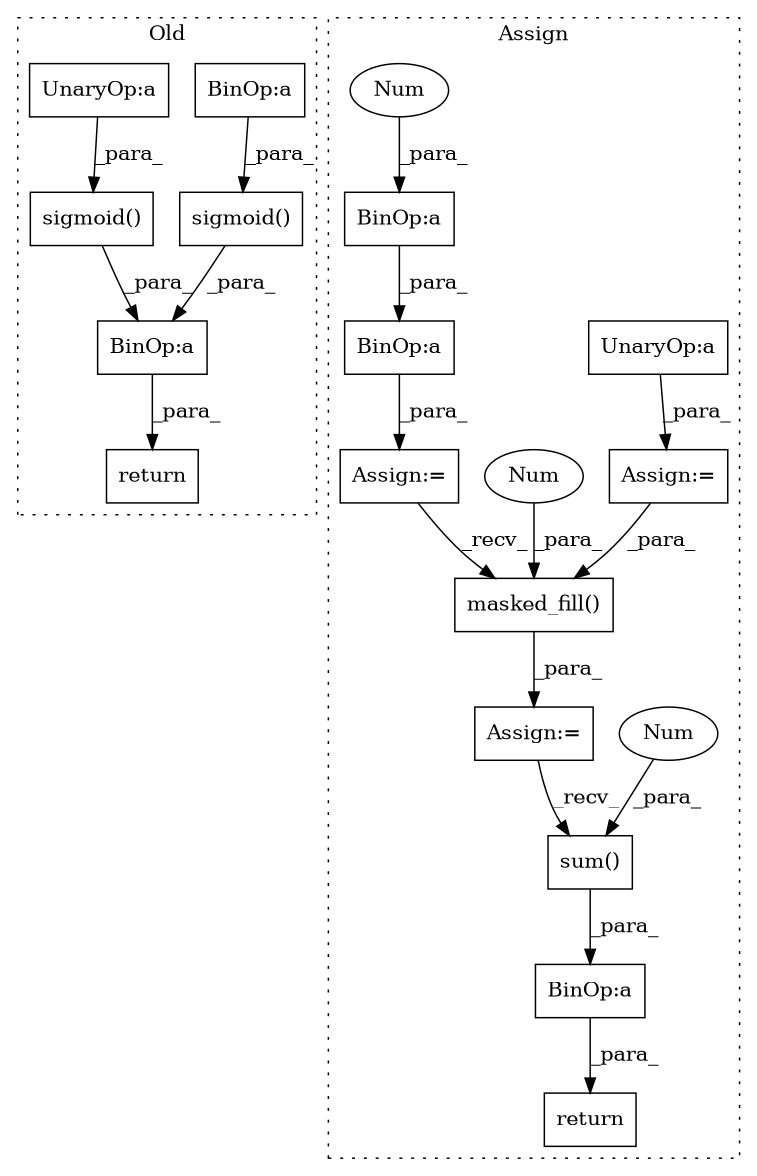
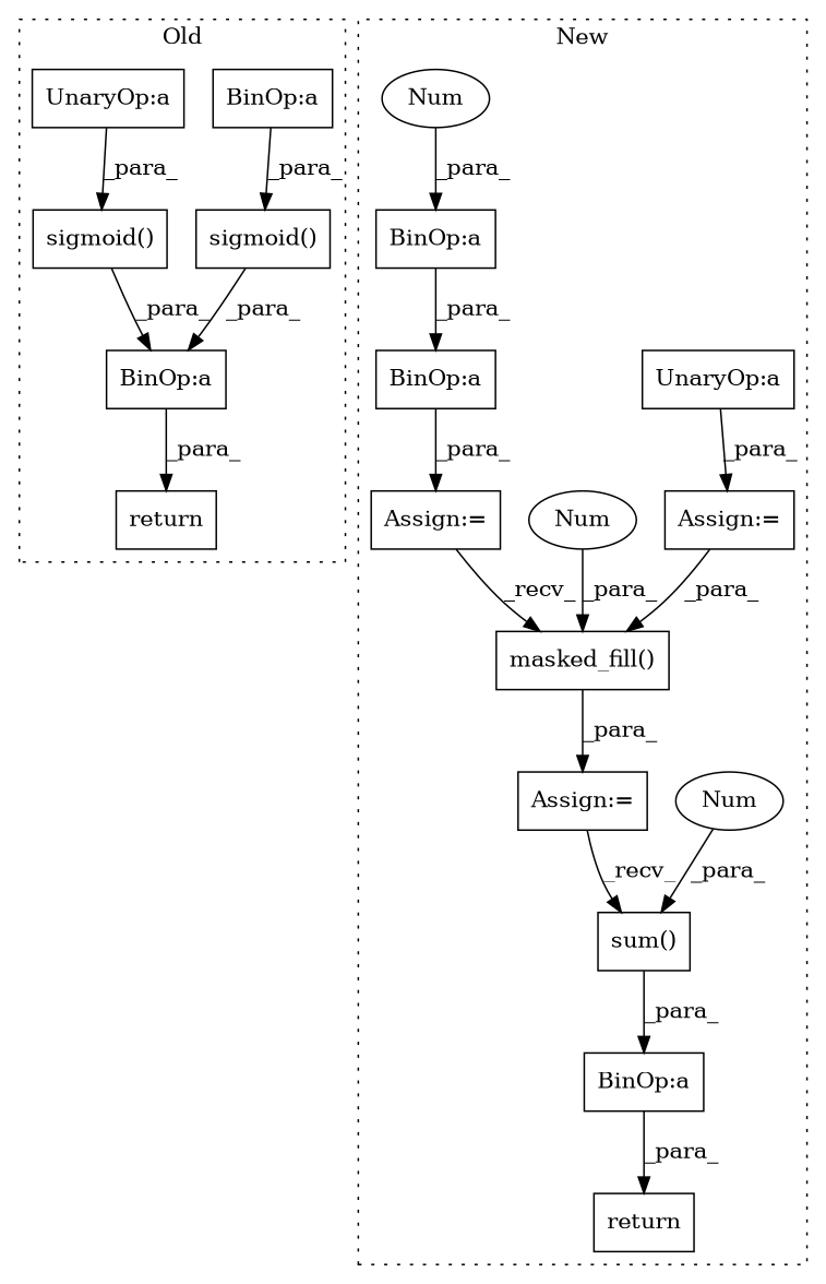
  digraph {
    node [a=82 l=3 shape=box]
    n1 [a=75 l="14,1" label="sigmoid()" s="3605,3629"]
    n2 [l=4 label="BinOp:a" s=3624]
    n3 [label="BinOp:a" s=3579]
    n4 [a=93 l=7 label=return s=3641]
    n5 [a=75 l="14,1" label="sigmoid()" s="3583,3601"]
    n6 [a=61 l=52 label="UnaryOp:a" s=3487]
    n7 [a=75 l="17,1" label="masked_fill()" s="5540,5573"]
    n8 [label="BinOp:a" s=5330]
    n9 [l=4 label="BinOp:a" s=5288]
    n10 [label="BinOp:a" s=5654]
    n11 [a=75 l="9,1" label="sum()" s="5643,5653"]
    n12 [a=61 l=14 label="UnaryOp:a" s=5104]
    n13 [a=76 l=1 label=Num s=5652 shape=ellipse]
    n14 [a=76 l=1 label=Num s=5572 shape=ellipse]
    n15 [a=68 label="Assign:=" s=5101]
    n16 [a=68 label="Assign:=" s=5537]
    n17 [a=68 label="Assign:=" s=5307]
    n18 [a=93 l=7 label=return s=5686]
    n19 [a=76 l=1 label=Num s=5292 shape=ellipse]
    subgraph cluster_1 {
      label=Old
      style=dotted
      n1
      n2
      n3
      n4
      n5
      n6
    }
    subgraph cluster_2 {
-     label=Assign
+     label=New
      style=dotted
      n7
      n8
      n9
      n10
      n11
      n12
      n13
      n14
      n15
      n16
      n17
      n18
      n19
    }
    n1 -> n3 [label=_para_]
    n2 -> n1 [label=_para_]
    n3 -> n4 [label=_para_]
    n5 -> n3 [label=_para_]
    n6 -> n5 [label=_para_]
    n7 -> n16 [label=_para_]
    n8 -> n17 [label=_para_]
    n9 -> n8 [label=_para_]
    n10 -> n18 [label=_para_]
    n11 -> n10 [label=_para_]
    n12 -> n15 [label=_para_]
    n13 -> n11 [label=_para_]
    n14 -> n7 [label=_para_]
    n15 -> n7 [label=_para_]
    n16 -> n11 [label=_recv_]
    n17 -> n7 [label=_recv_]
    n19 -> n9 [label=_para_]
  }
